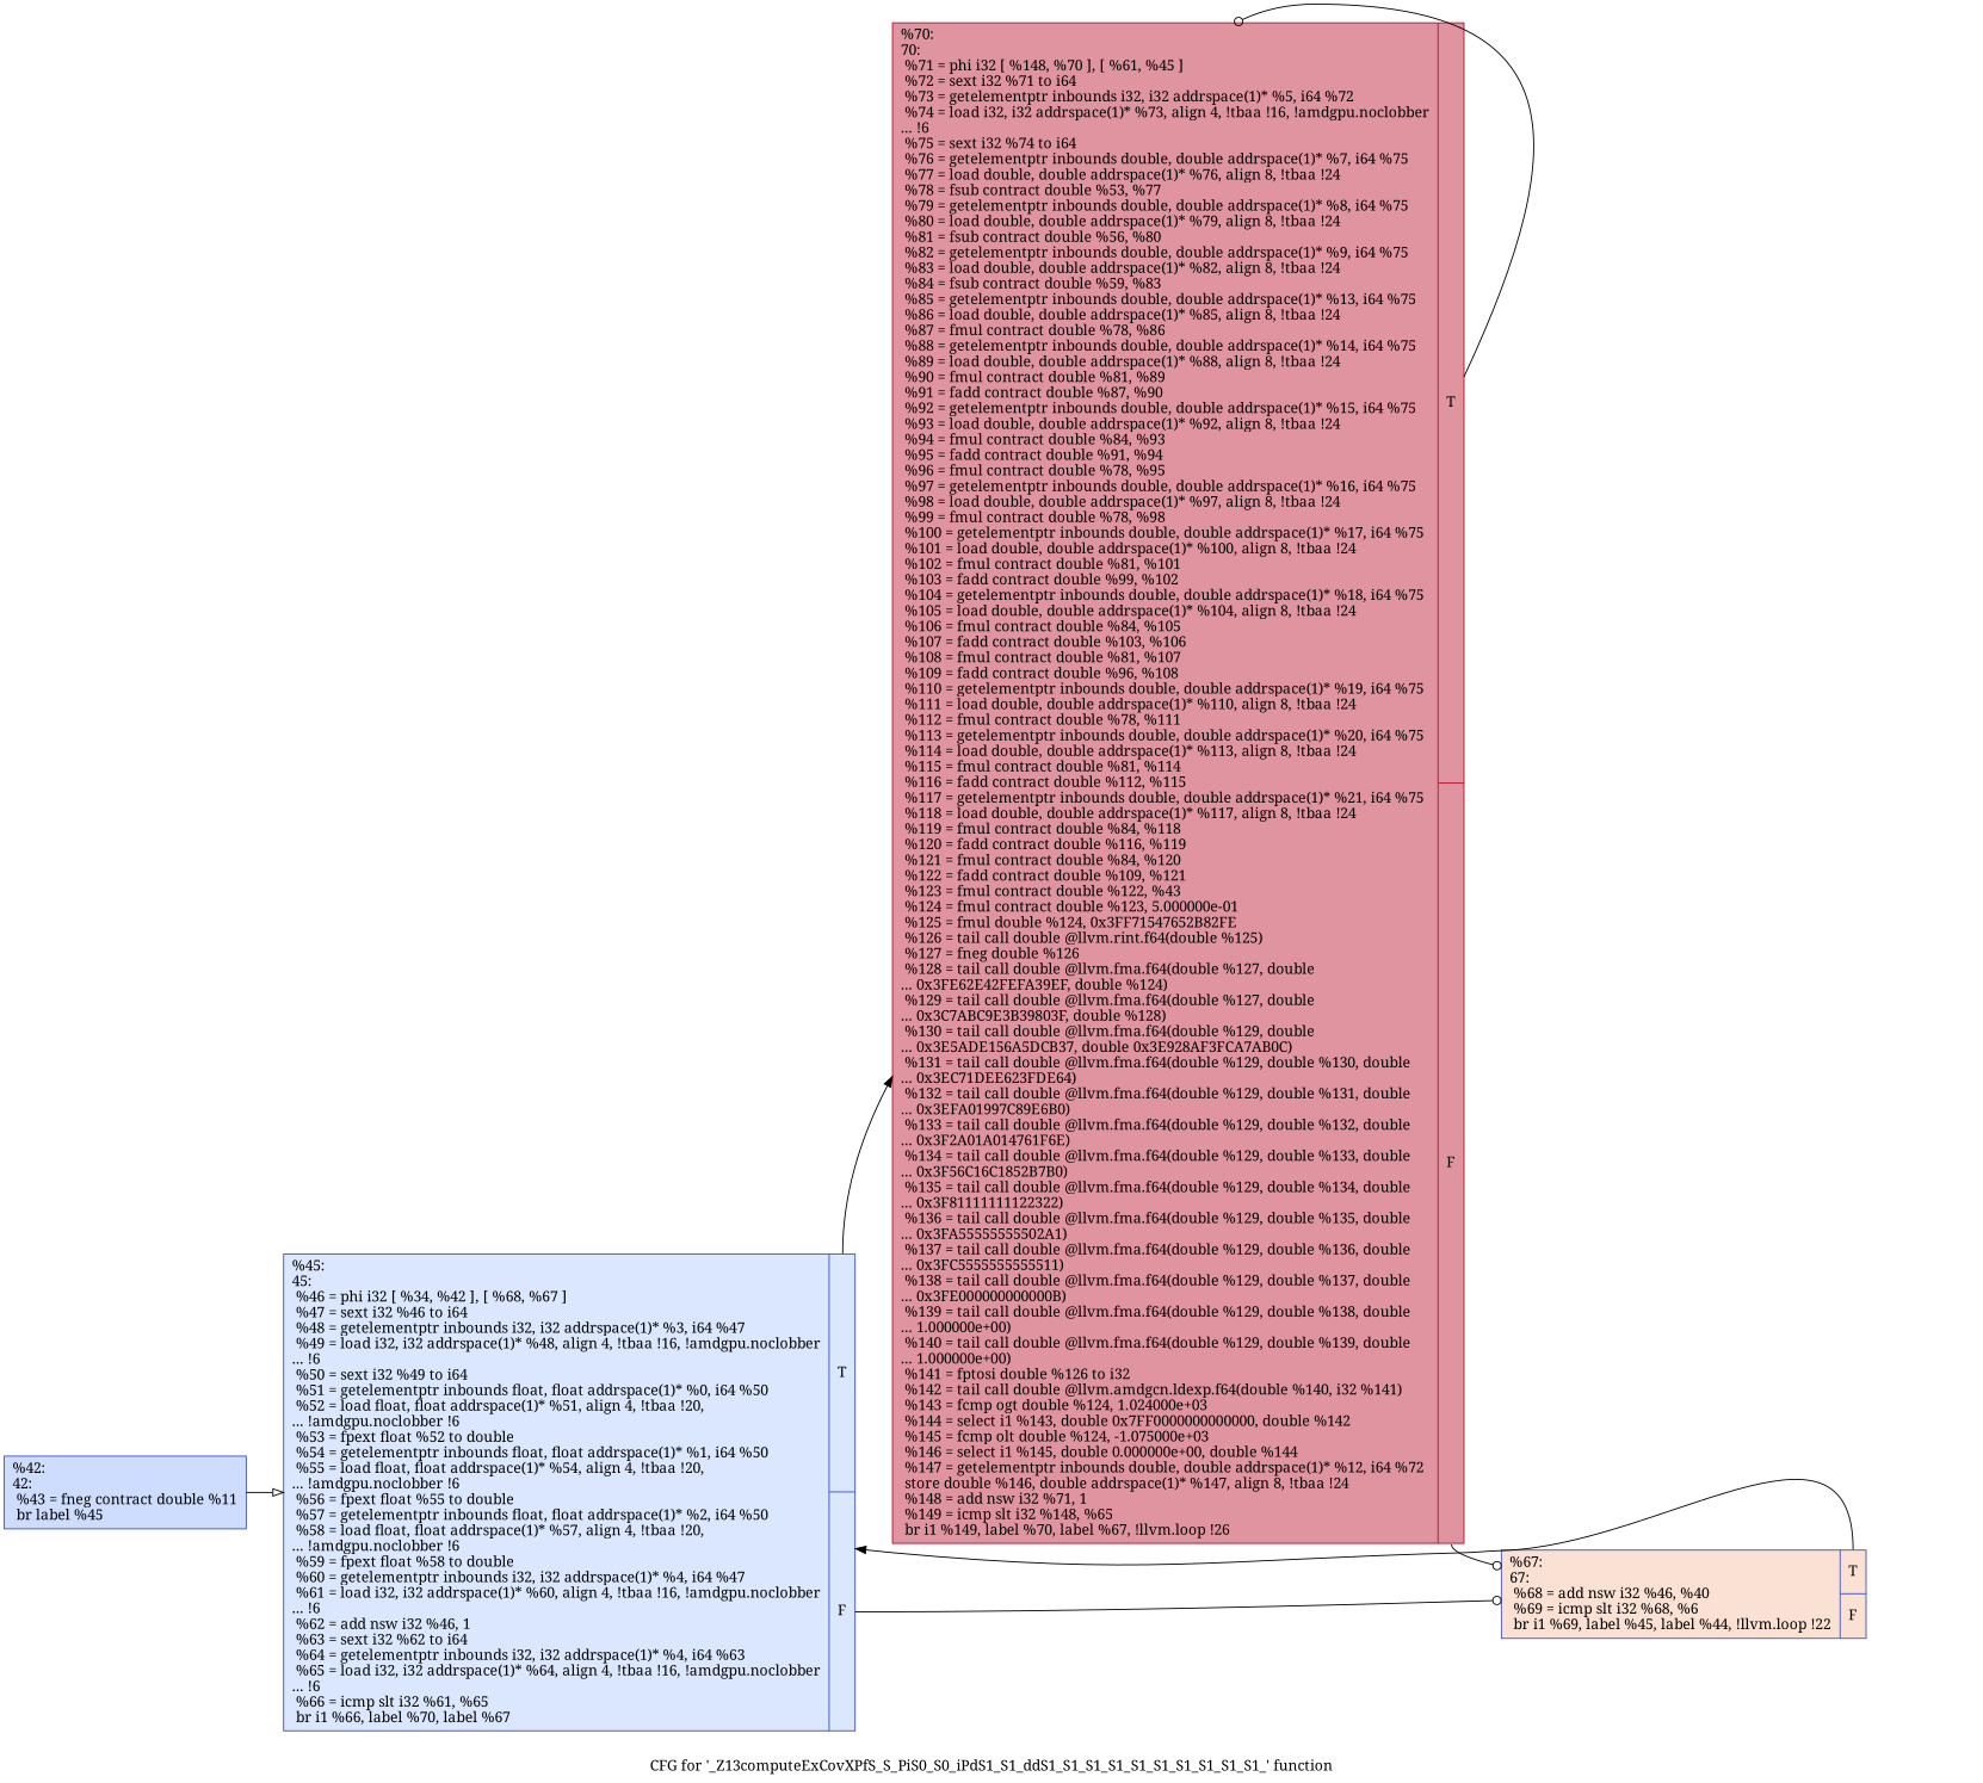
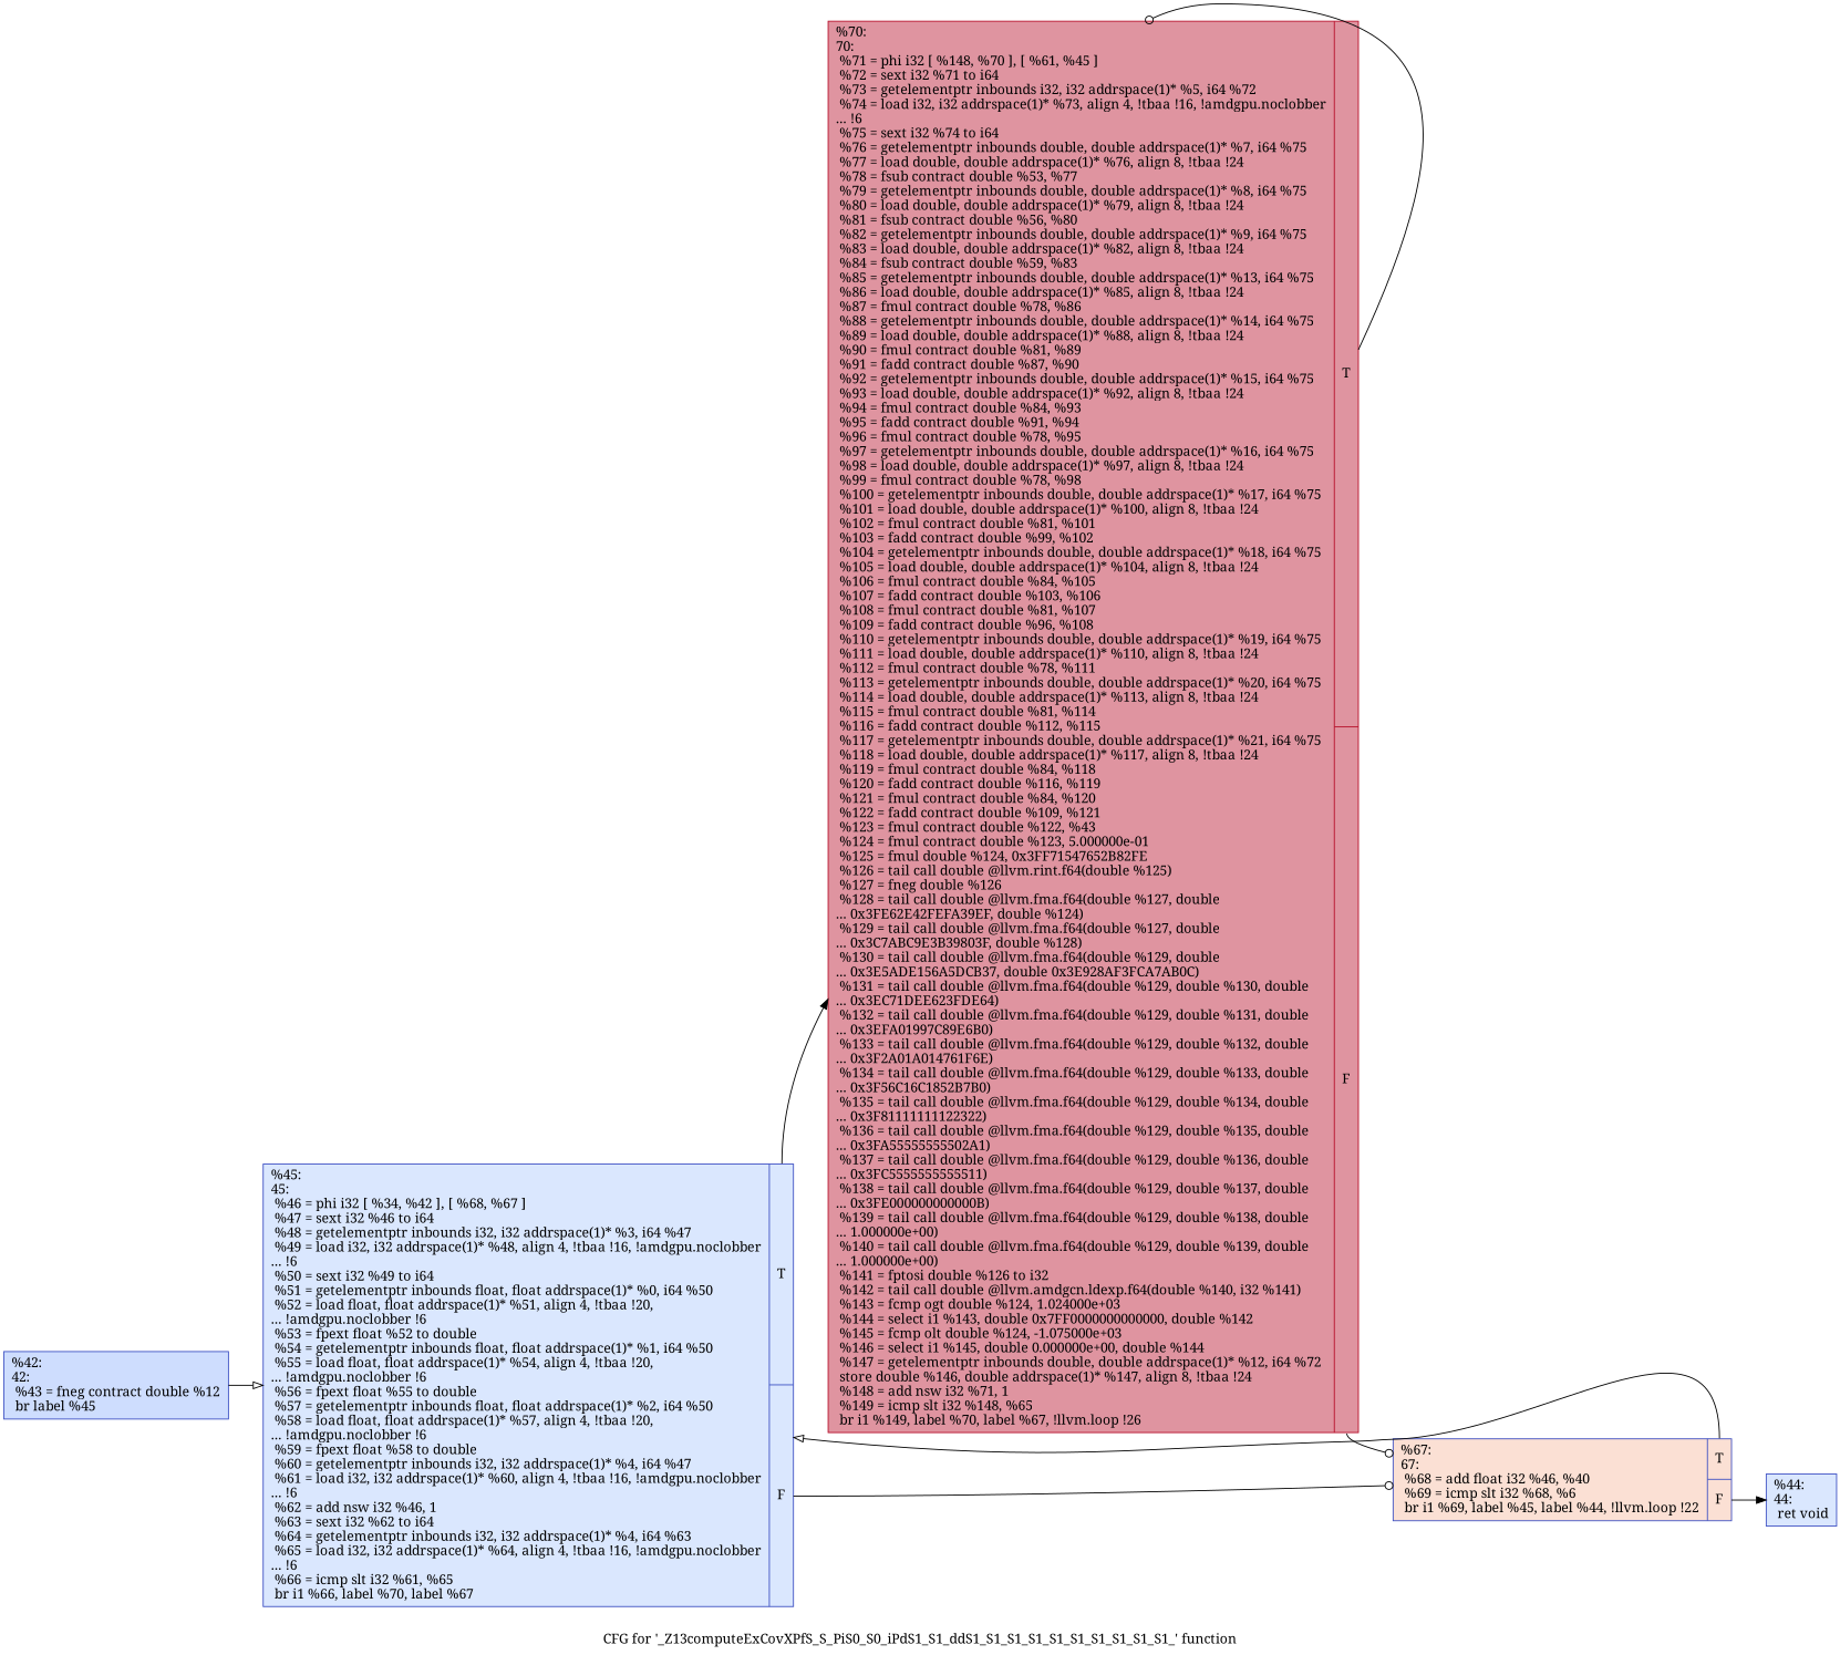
  digraph {
    fontname="Noto Serif"
    label="CFG for '_Z13computeExCovXPfS_S_PiS0_S0_iPdS1_S1_ddS1_S1_S1_S1_S1_S1_S1_S1_S1_S1_' function"
    rankdir=LR
    node [color="#3d50c3ff" fillcolor="#abc8fd70" fontname="Noto Serif" shape=record style=filled]
    edge [arrowhead=odot fontname="Noto Serif" tailport=s0]
-   n1 [fillcolor="#8fb1fe70" label="{%42:\l42:                                               \l  %43 = fneg contract double %11\l  br label %45\l}"]
+   n1 [fillcolor="#8fb1fe70" label="{%42:\l42:                                               \l  %43 = fneg contract double %12\l  br label %45\l}"]
    n2 [label="{%45:\l45:                                               \l  %46 = phi i32 [ %34, %42 ], [ %68, %67 ]\l  %47 = sext i32 %46 to i64\l  %48 = getelementptr inbounds i32, i32 addrspace(1)* %3, i64 %47\l  %49 = load i32, i32 addrspace(1)* %48, align 4, !tbaa !16, !amdgpu.noclobber\l... !6\l  %50 = sext i32 %49 to i64\l  %51 = getelementptr inbounds float, float addrspace(1)* %0, i64 %50\l  %52 = load float, float addrspace(1)* %51, align 4, !tbaa !20,\l... !amdgpu.noclobber !6\l  %53 = fpext float %52 to double\l  %54 = getelementptr inbounds float, float addrspace(1)* %1, i64 %50\l  %55 = load float, float addrspace(1)* %54, align 4, !tbaa !20,\l... !amdgpu.noclobber !6\l  %56 = fpext float %55 to double\l  %57 = getelementptr inbounds float, float addrspace(1)* %2, i64 %50\l  %58 = load float, float addrspace(1)* %57, align 4, !tbaa !20,\l... !amdgpu.noclobber !6\l  %59 = fpext float %58 to double\l  %60 = getelementptr inbounds i32, i32 addrspace(1)* %4, i64 %47\l  %61 = load i32, i32 addrspace(1)* %60, align 4, !tbaa !16, !amdgpu.noclobber\l... !6\l  %62 = add nsw i32 %46, 1\l  %63 = sext i32 %62 to i64\l  %64 = getelementptr inbounds i32, i32 addrspace(1)* %4, i64 %63\l  %65 = load i32, i32 addrspace(1)* %64, align 4, !tbaa !16, !amdgpu.noclobber\l... !6\l  %66 = icmp slt i32 %61, %65\l  br i1 %66, label %70, label %67\l|{<s0>T|<s1>F}}"]
+   n3 [label="{%44:\l44:                                               \l  ret void\l}"]
    n4 [color="#b70d28ff" fillcolor="#b70d2870" label="{%70:\l70:                                               \l  %71 = phi i32 [ %148, %70 ], [ %61, %45 ]\l  %72 = sext i32 %71 to i64\l  %73 = getelementptr inbounds i32, i32 addrspace(1)* %5, i64 %72\l  %74 = load i32, i32 addrspace(1)* %73, align 4, !tbaa !16, !amdgpu.noclobber\l... !6\l  %75 = sext i32 %74 to i64\l  %76 = getelementptr inbounds double, double addrspace(1)* %7, i64 %75\l  %77 = load double, double addrspace(1)* %76, align 8, !tbaa !24\l  %78 = fsub contract double %53, %77\l  %79 = getelementptr inbounds double, double addrspace(1)* %8, i64 %75\l  %80 = load double, double addrspace(1)* %79, align 8, !tbaa !24\l  %81 = fsub contract double %56, %80\l  %82 = getelementptr inbounds double, double addrspace(1)* %9, i64 %75\l  %83 = load double, double addrspace(1)* %82, align 8, !tbaa !24\l  %84 = fsub contract double %59, %83\l  %85 = getelementptr inbounds double, double addrspace(1)* %13, i64 %75\l  %86 = load double, double addrspace(1)* %85, align 8, !tbaa !24\l  %87 = fmul contract double %78, %86\l  %88 = getelementptr inbounds double, double addrspace(1)* %14, i64 %75\l  %89 = load double, double addrspace(1)* %88, align 8, !tbaa !24\l  %90 = fmul contract double %81, %89\l  %91 = fadd contract double %87, %90\l  %92 = getelementptr inbounds double, double addrspace(1)* %15, i64 %75\l  %93 = load double, double addrspace(1)* %92, align 8, !tbaa !24\l  %94 = fmul contract double %84, %93\l  %95 = fadd contract double %91, %94\l  %96 = fmul contract double %78, %95\l  %97 = getelementptr inbounds double, double addrspace(1)* %16, i64 %75\l  %98 = load double, double addrspace(1)* %97, align 8, !tbaa !24\l  %99 = fmul contract double %78, %98\l  %100 = getelementptr inbounds double, double addrspace(1)* %17, i64 %75\l  %101 = load double, double addrspace(1)* %100, align 8, !tbaa !24\l  %102 = fmul contract double %81, %101\l  %103 = fadd contract double %99, %102\l  %104 = getelementptr inbounds double, double addrspace(1)* %18, i64 %75\l  %105 = load double, double addrspace(1)* %104, align 8, !tbaa !24\l  %106 = fmul contract double %84, %105\l  %107 = fadd contract double %103, %106\l  %108 = fmul contract double %81, %107\l  %109 = fadd contract double %96, %108\l  %110 = getelementptr inbounds double, double addrspace(1)* %19, i64 %75\l  %111 = load double, double addrspace(1)* %110, align 8, !tbaa !24\l  %112 = fmul contract double %78, %111\l  %113 = getelementptr inbounds double, double addrspace(1)* %20, i64 %75\l  %114 = load double, double addrspace(1)* %113, align 8, !tbaa !24\l  %115 = fmul contract double %81, %114\l  %116 = fadd contract double %112, %115\l  %117 = getelementptr inbounds double, double addrspace(1)* %21, i64 %75\l  %118 = load double, double addrspace(1)* %117, align 8, !tbaa !24\l  %119 = fmul contract double %84, %118\l  %120 = fadd contract double %116, %119\l  %121 = fmul contract double %84, %120\l  %122 = fadd contract double %109, %121\l  %123 = fmul contract double %122, %43\l  %124 = fmul contract double %123, 5.000000e-01\l  %125 = fmul double %124, 0x3FF71547652B82FE\l  %126 = tail call double @llvm.rint.f64(double %125)\l  %127 = fneg double %126\l  %128 = tail call double @llvm.fma.f64(double %127, double\l... 0x3FE62E42FEFA39EF, double %124)\l  %129 = tail call double @llvm.fma.f64(double %127, double\l... 0x3C7ABC9E3B39803F, double %128)\l  %130 = tail call double @llvm.fma.f64(double %129, double\l... 0x3E5ADE156A5DCB37, double 0x3E928AF3FCA7AB0C)\l  %131 = tail call double @llvm.fma.f64(double %129, double %130, double\l... 0x3EC71DEE623FDE64)\l  %132 = tail call double @llvm.fma.f64(double %129, double %131, double\l... 0x3EFA01997C89E6B0)\l  %133 = tail call double @llvm.fma.f64(double %129, double %132, double\l... 0x3F2A01A014761F6E)\l  %134 = tail call double @llvm.fma.f64(double %129, double %133, double\l... 0x3F56C16C1852B7B0)\l  %135 = tail call double @llvm.fma.f64(double %129, double %134, double\l... 0x3F81111111122322)\l  %136 = tail call double @llvm.fma.f64(double %129, double %135, double\l... 0x3FA55555555502A1)\l  %137 = tail call double @llvm.fma.f64(double %129, double %136, double\l... 0x3FC5555555555511)\l  %138 = tail call double @llvm.fma.f64(double %129, double %137, double\l... 0x3FE000000000000B)\l  %139 = tail call double @llvm.fma.f64(double %129, double %138, double\l... 1.000000e+00)\l  %140 = tail call double @llvm.fma.f64(double %129, double %139, double\l... 1.000000e+00)\l  %141 = fptosi double %126 to i32\l  %142 = tail call double @llvm.amdgcn.ldexp.f64(double %140, i32 %141)\l  %143 = fcmp ogt double %124, 1.024000e+03\l  %144 = select i1 %143, double 0x7FF0000000000000, double %142\l  %145 = fcmp olt double %124, -1.075000e+03\l  %146 = select i1 %145, double 0.000000e+00, double %144\l  %147 = getelementptr inbounds double, double addrspace(1)* %12, i64 %72\l  store double %146, double addrspace(1)* %147, align 8, !tbaa !24\l  %148 = add nsw i32 %71, 1\l  %149 = icmp slt i32 %148, %65\l  br i1 %149, label %70, label %67, !llvm.loop !26\l|{<s0>T|<s1>F}}"]
-   n5 [fillcolor="#f7b99e70" label="{%67:\l67:                                               \l  %68 = add nsw i32 %46, %40\l  %69 = icmp slt i32 %68, %6\l  br i1 %69, label %45, label %44, !llvm.loop !22\l|{<s0>T|<s1>F}}"]
+   n5 [fillcolor="#f7b99e70" label="{%67:\l67:                                               \l  %68 = add float i32 %46, %40\l  %69 = icmp slt i32 %68, %6\l  br i1 %69, label %45, label %44, !llvm.loop !22\l|{<s0>T|<s1>F}}"]
    n1 -> n2 [arrowhead=onormal]
    n2 -> n4 [arrowhead=normal]
    n2 -> n5 [tailport=s1]
    n4 -> n4
    n4 -> n5 [tailport=s1]
-   n5 -> n2 [arrowhead=normal]
+   n5 -> n2 [arrowhead=onormal]
+   n5 -> n3 [arrowhead=normal tailport=s1]
  }
